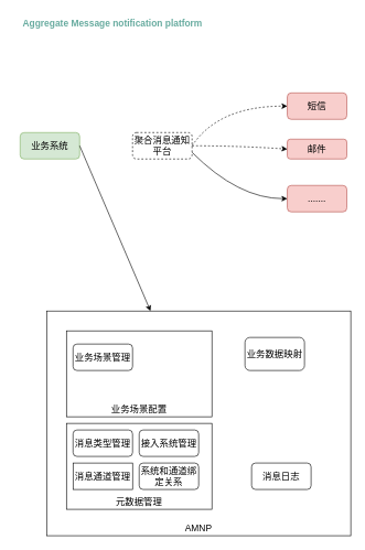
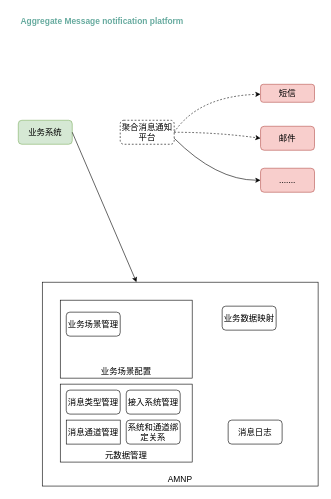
  <mxCell id="0" />
  <mxCell id="1" parent="0" />
  <mxCell id="2" value="Aggregate Message notification platform" style="text;html=1;strokeColor=none;fillColor=none;align=center;verticalAlign=middle;whiteSpace=wrap;rounded=0;fontStyle=1;fontSize=14;fontColor=#67AB9F;" parent="1" vertex="1"><mxGeometry width="300" height="30" as="geometry" x="20" y="20" /></mxCell>
  <mxCell id="3" value="业务系统" style="rounded=1;whiteSpace=wrap;html=1;fontSize=14;fillColor=#d5e8d4;strokeColor=#82b366;" parent="1" vertex="1"><mxGeometry x="30" y="200" width="90" height="40" as="geometry" /></mxCell>
  <mxCell id="4" value="AMNP" style="rounded=0;whiteSpace=wrap;html=1;fontSize=14;fontColor=#000000;verticalAlign=bottom;" parent="1" vertex="1"><mxGeometry x="70" y="470" width="460" height="340" as="geometry" /></mxCell>
  <mxCell id="5" value="元数据管理" style="rounded=0;whiteSpace=wrap;html=1;fontSize=14;verticalAlign=bottom;" parent="1" vertex="1"><mxGeometry x="100" y="640" width="220" height="130" as="geometry" /></mxCell>
  <mxCell id="6" value="消息类型管理" style="rounded=1;whiteSpace=wrap;html=1;fontSize=14;fontColor=#000000;" parent="1" vertex="1"><mxGeometry x="110" y="650" width="90" height="40" as="geometry" /></mxCell>
  <mxCell id="7" value="消息通道管理" style="whiteSpace=wrap;html=1;fontSize=14;fontColor=#000000;rounded=0;" parent="1" vertex="1"><mxGeometry x="110" y="700" width="90" height="40" as="geometry" /></mxCell>
  <mxCell id="8" value="接入系统管理" style="rounded=1;whiteSpace=wrap;html=1;fontSize=14;fontColor=#000000;" parent="1" vertex="1"><mxGeometry x="210" y="650" width="90" height="40" as="geometry" /></mxCell>
  <mxCell id="9" value="系统和通道绑定关系" style="rounded=1;whiteSpace=wrap;html=1;fontSize=14;fontColor=#000000;" parent="1" vertex="1"><mxGeometry x="210" y="700" width="90" height="40" as="geometry" /></mxCell>
  <mxCell id="10" value="业务场景配置" style="rounded=0;whiteSpace=wrap;html=1;fontSize=14;verticalAlign=bottom;" parent="1" vertex="1"><mxGeometry x="100" y="500" width="220" height="130" as="geometry" /></mxCell>
  <mxCell id="11" value="业务场景管理" style="rounded=1;whiteSpace=wrap;html=1;fontSize=14;fontColor=#000000;" parent="1" vertex="1"><mxGeometry x="110" y="520" width="90" height="40" as="geometry" /></mxCell>
- <mxCell id="12" value="业务数据映射" style="rounded=1;whiteSpace=wrap;html=1;fontSize=14;fontColor=#000000;" parent="1" vertex="1"><mxGeometry x="370" y="510" width="90" height="50" as="geometry" /></mxCell>
+ <mxCell id="12" value="业务数据映射" style="rounded=1;whiteSpace=wrap;html=1;fontSize=14;fontColor=#000000;" parent="1" vertex="1"><mxGeometry x="370" y="510" width="90" height="40" as="geometry" /></mxCell>
  <mxCell id="13" value="聚合消息通知平台" style="rounded=1;whiteSpace=wrap;html=1;fontSize=14;fontColor=#000000;dashed=1;" parent="1" vertex="1"><mxGeometry x="200" y="200" width="90" height="40" as="geometry" /></mxCell>
- <mxCell id="14" value="短信" style="rounded=1;whiteSpace=wrap;html=1;fontSize=14;fillColor=#f8cecc;strokeColor=#b85450;" parent="1" vertex="1"><mxGeometry x="434" y="140" width="90" height="40" as="geometry" /></mxCell>
- <mxCell id="15" value="邮件" style="rounded=1;whiteSpace=wrap;html=1;fontSize=14;fillColor=#f8cecc;strokeColor=#b85450;" parent="1" vertex="1"><mxGeometry x="434" y="210" width="90" height="30" as="geometry" /></mxCell>
+ <mxCell id="14" value="短信" style="rounded=1;whiteSpace=wrap;html=1;fontSize=14;fillColor=#f8cecc;strokeColor=#b85450;" parent="1" vertex="1"><mxGeometry x="434" y="140" width="90" height="30" as="geometry" /></mxCell>
+ <mxCell id="15" value="邮件" style="rounded=1;whiteSpace=wrap;html=1;fontSize=14;fillColor=#f8cecc;strokeColor=#b85450;" parent="1" vertex="1"><mxGeometry x="434" y="210" width="90" height="40" as="geometry" /></mxCell>
  <mxCell id="16" value="......." style="rounded=1;whiteSpace=wrap;html=1;fontSize=14;fillColor=#f8cecc;strokeColor=#b85450;" parent="1" vertex="1"><mxGeometry x="434" y="280" width="90" height="40" as="geometry" /></mxCell>
  <mxCell id="17" value="" style="endArrow=classic;html=1;rounded=0;fontSize=14;fontColor=#000000;exitX=1;exitY=0.5;exitDx=0;exitDy=0;" parent="1" source="3" target="4" edge="1"><mxGeometry width="50" height="50" relative="1" as="geometry"><mxPoint x="110" y="170" as="sourcePoint" /><mxPoint x="160" y="120" as="targetPoint" /></mxGeometry></mxCell>
  <mxCell id="18" value="" style="curved=1;endArrow=classic;html=1;rounded=0;fontSize=14;fontColor=#000000;exitX=1;exitY=0.5;exitDx=0;exitDy=0;dashed=1;" parent="1" source="13" target="14" edge="1"><mxGeometry width="50" height="50" relative="1" as="geometry"><mxPoint x="310" y="160" as="sourcePoint" /><mxPoint x="360" y="110" as="targetPoint" /><Array as="points"><mxPoint x="330" y="160" /></Array></mxGeometry></mxCell>
  <mxCell id="19" value="" style="curved=1;endArrow=classic;html=1;rounded=0;fontSize=14;fontColor=#000000;exitX=1;exitY=0.75;exitDx=0;exitDy=0;entryX=0;entryY=0.5;entryDx=0;entryDy=0;" parent="1" source="13" target="16" edge="1"><mxGeometry width="50" height="50" relative="1" as="geometry"><mxPoint x="350" y="380" as="sourcePoint" /><mxPoint x="400" y="330" as="targetPoint" /><Array as="points"><mxPoint x="360" y="300" /></Array></mxGeometry></mxCell>
  <mxCell id="20" value="" style="curved=1;endArrow=classic;html=1;rounded=0;fontSize=14;fontColor=#000000;exitX=1;exitY=0.5;exitDx=0;exitDy=0;entryX=0;entryY=0.5;entryDx=0;entryDy=0;dashed=1;" parent="1" source="13" target="15" edge="1"><mxGeometry width="50" height="50" relative="1" as="geometry"><mxPoint x="550" y="420" as="sourcePoint" /><mxPoint x="600" y="370" as="targetPoint" /><Array as="points"><mxPoint x="360" y="220" /></Array></mxGeometry></mxCell>
  <mxCell id="21" value="消息日志" style="rounded=1;whiteSpace=wrap;html=1;fontSize=14;fontColor=#000000;" parent="1" vertex="1"><mxGeometry x="380" y="700" width="90" height="40" as="geometry" /></mxCell>
